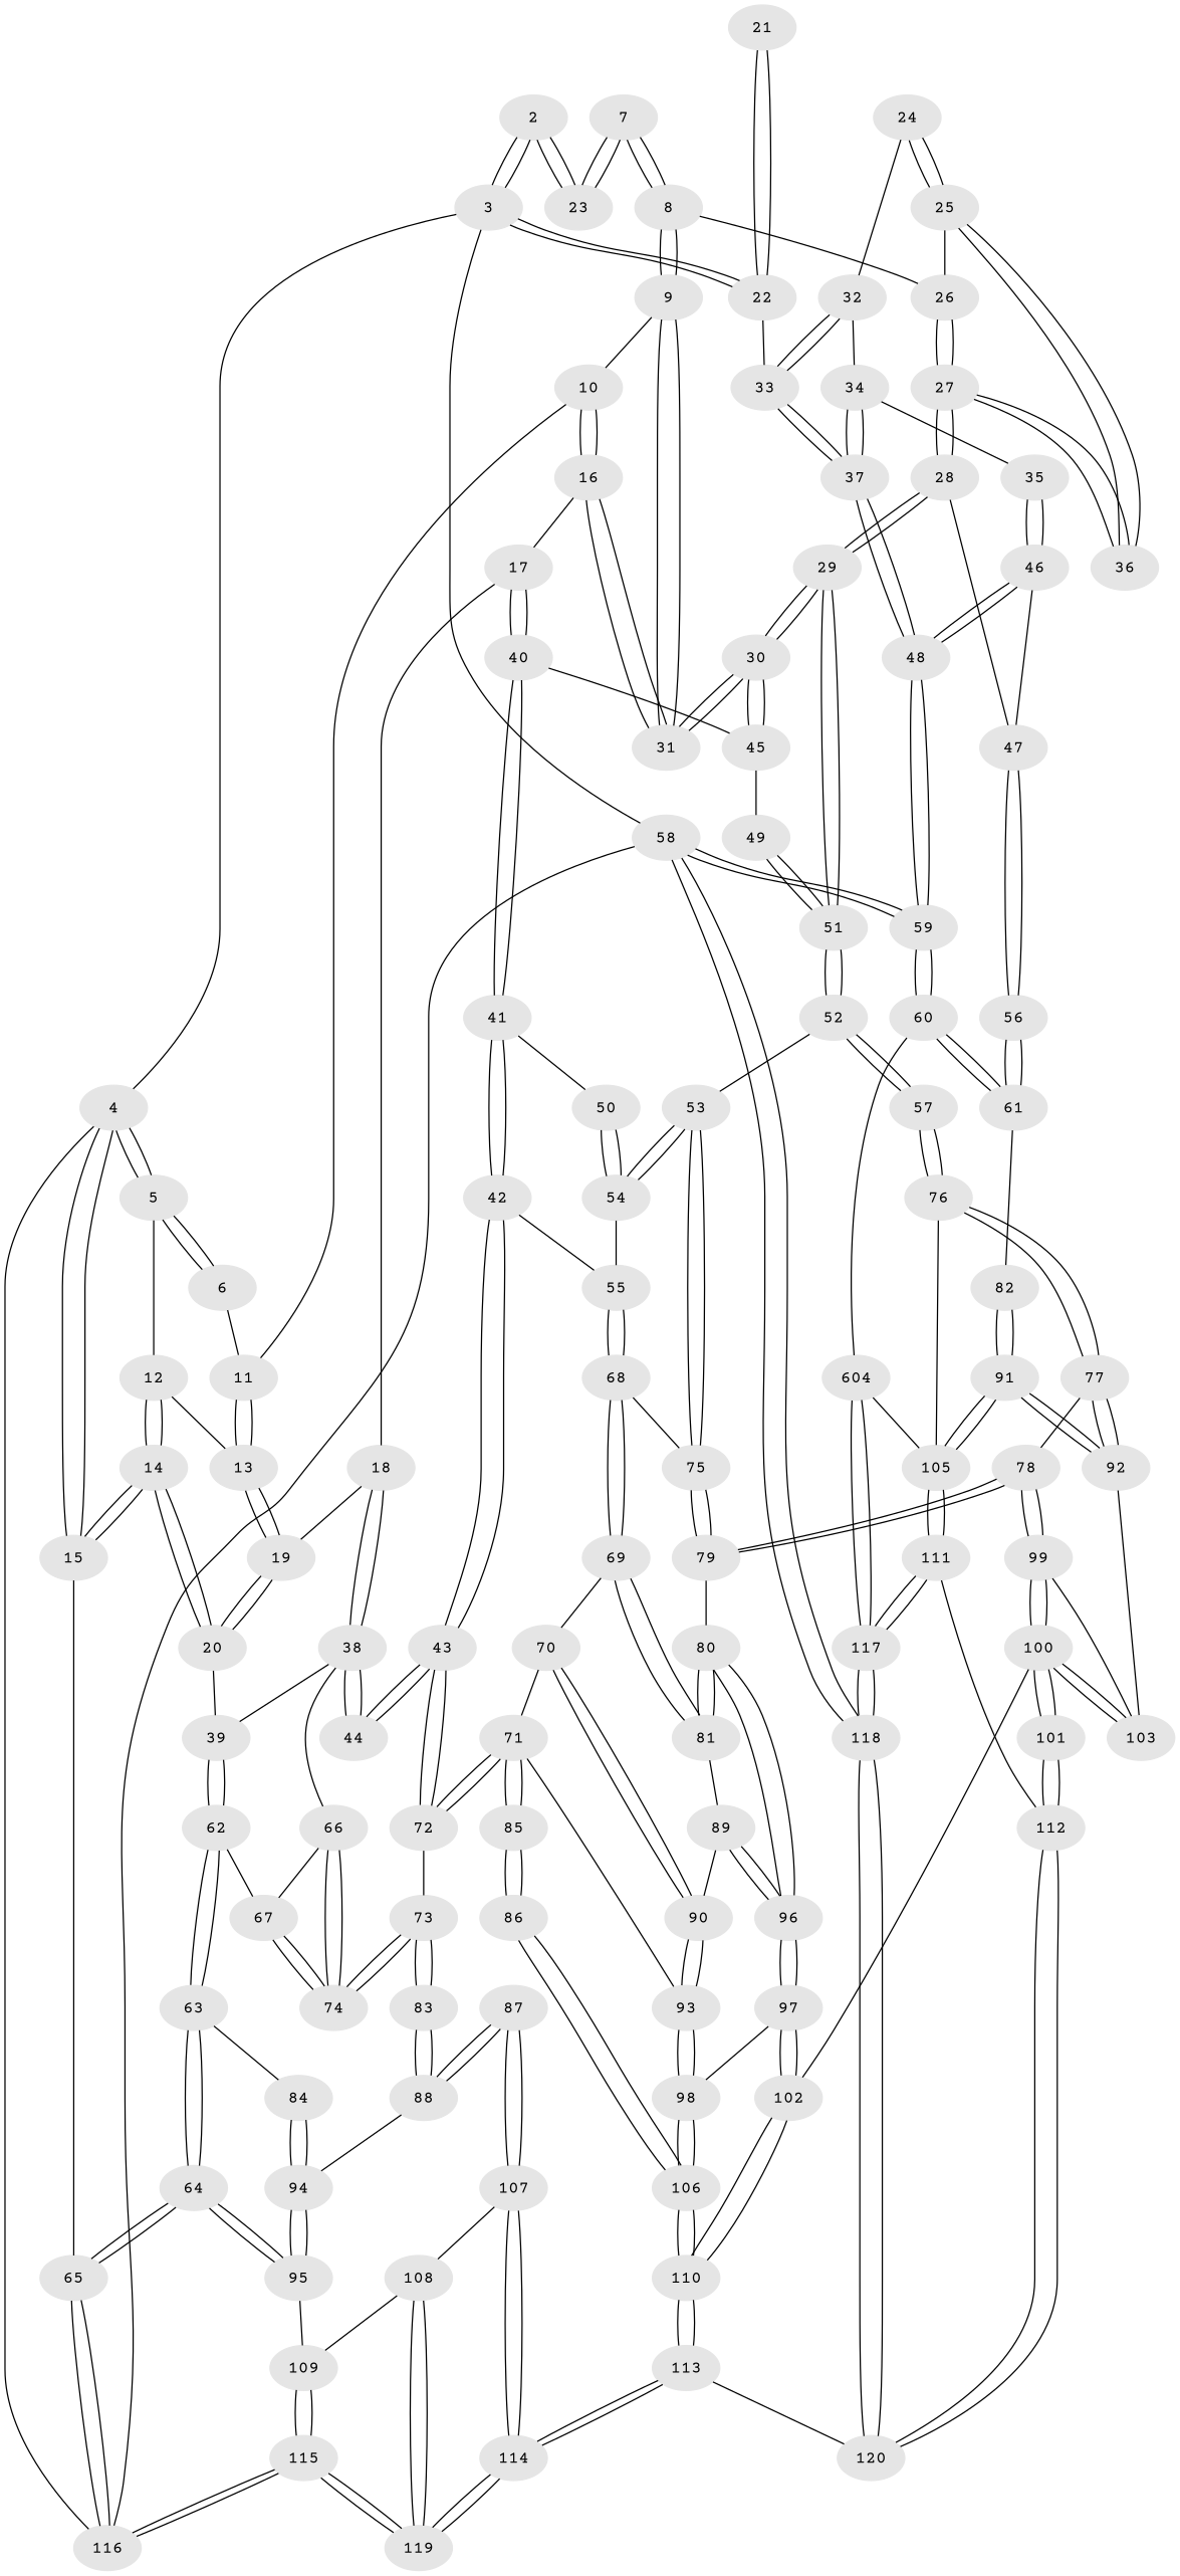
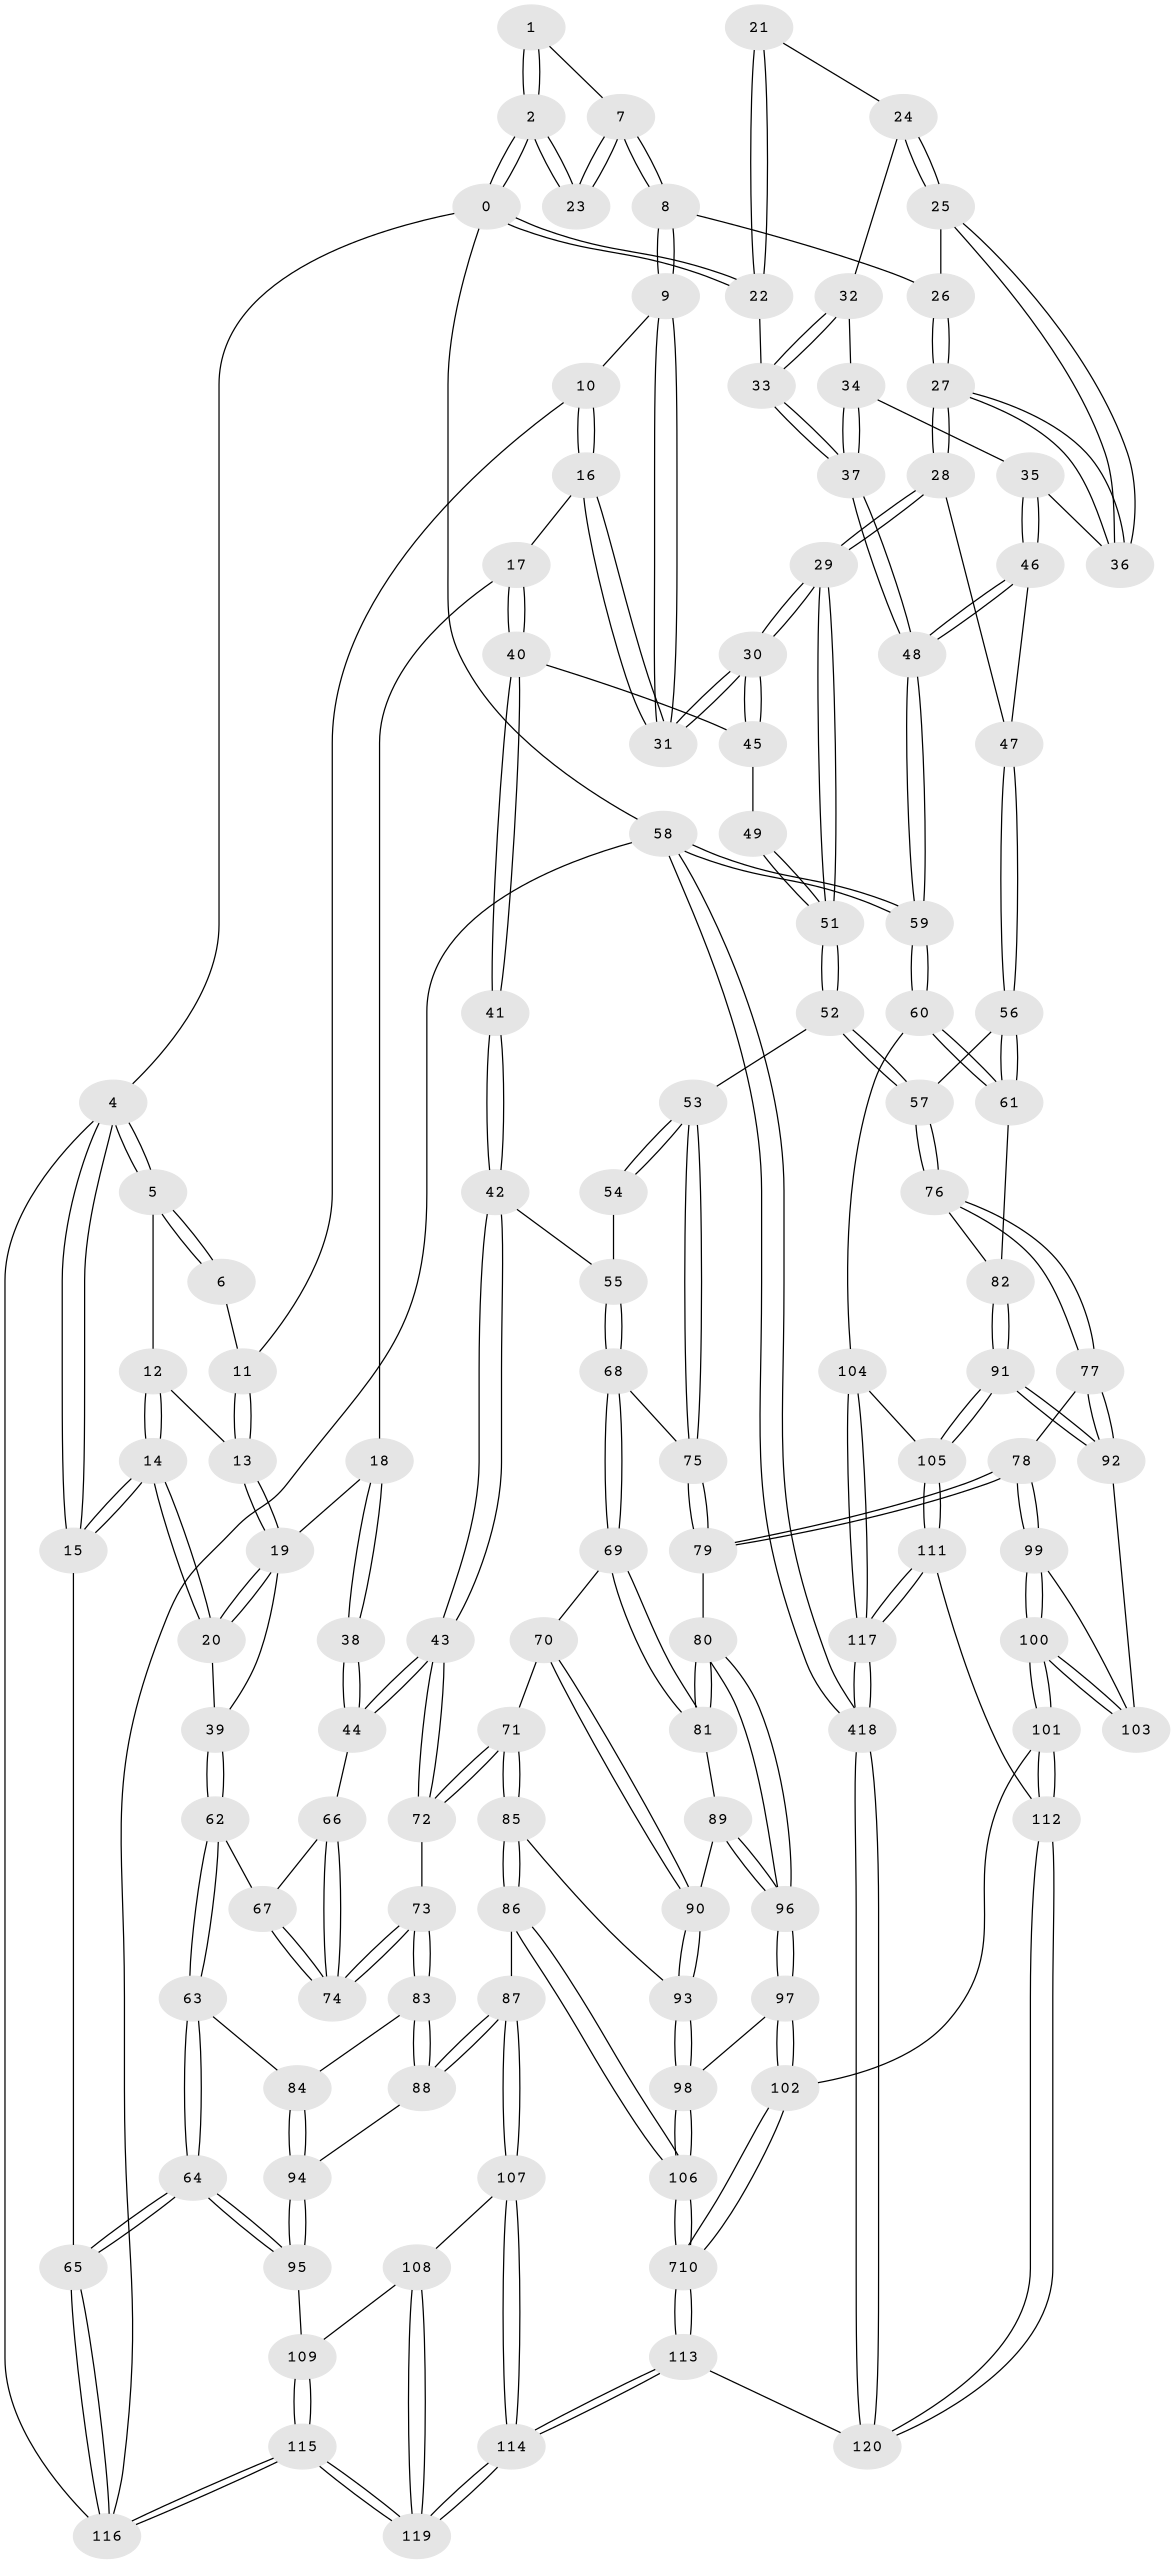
  graph {
    fontname="Courier Prime"
    node [color=gray90 fontname="Courier Prime" style=filled]
    edge [fontname="Courier Prime"]
+   1
    2
    7
-   3
+   3 [label=0]
    23
    8
    4
    22
    58
    5
    15
    116
    33
    59
-   118
+   118 [label=418]
    6
    12
    65
    11
    13
    14
    9
    26
    10
    31
    27
    16
    17
    19
    20
    39
    18
    40
    38
    45
    41
    44
    62
    21
    24
    25
    32
    37
    36
    34
    28
    29
    47
    30
    51
    56
    52
    49
    35
    48
    46
    66
    63
    67
    42
-   50
    43
    55
    54
    72
    68
    73
    74
    57
    61
    60
    53
    75
    76
    79
    69
    82
    77
    120
-   104 [label=604]
+   104
    105
    117
    91
    64
    84
    95
    94
    109
    70
    81
    71
    90
    89
    85
    93
    86
    83
    88
    80
    78
    92
    99
    103
    100
    96
    97
    87
    106
    98
    107
-   110
+   110 [label=710]
    108
    114
    111
    115
    102
    101
    112
    113
    119
+   1 -- 2
+   1 -- 2
+   1 -- 7
    2 -- 3
    2 -- 3
    2 -- 23
    2 -- 23
    7 -- 23
    7 -- 23
    7 -- 8
    7 -- 8
    3 -- 4
    3 -- 22
    3 -- 22
    3 -- 58
    8 -- 9
    8 -- 9
    8 -- 26
    4 -- 5
    4 -- 5
    4 -- 15
    4 -- 15
    4 -- 116
    22 -- 33
    58 -- 116
    58 -- 59
    58 -- 59
    58 -- 118
    58 -- 118
    5 -- 6
    5 -- 6
    5 -- 12
    15 -- 65
    33 -- 37
    33 -- 37
    59 -- 60
    59 -- 60
    118 -- 120
    118 -- 120
    6 -- 11
    12 -- 13
    12 -- 14
    12 -- 14
    65 -- 116
    65 -- 116
    11 -- 13
    11 -- 13
    13 -- 19
    13 -- 19
    14 -- 15
    14 -- 15
    14 -- 20
    14 -- 20
    9 -- 10
    9 -- 31
    9 -- 31
    26 -- 27
    26 -- 27
    10 -- 11
    10 -- 16
    10 -- 16
    27 -- 36
    27 -- 36
    27 -- 28
    27 -- 28
    16 -- 31
    16 -- 31
    16 -- 17
    17 -- 18
    17 -- 40
    17 -- 40
    19 -- 20
    19 -- 20
    20 -- 39
    39 -- 62
    39 -- 62
    18 -- 19
    18 -- 38
    18 -- 38
    40 -- 45
    40 -- 41
    40 -- 41
-   38 -- 39
+   19 -- 39
    38 -- 44
    38 -- 44
    45 -- 49
    41 -- 42
    41 -- 42
-   41 -- 50
-   38 -- 66
+   44 -- 66
    62 -- 63
    62 -- 63
    62 -- 67
    21 -- 22
    21 -- 22
+   21 -- 24
    24 -- 25
    24 -- 25
    24 -- 32
    25 -- 26
    25 -- 36
    25 -- 36
    32 -- 33
    32 -- 33
    32 -- 34
    37 -- 48
    37 -- 48
    34 -- 37
    34 -- 37
    34 -- 35
    28 -- 29
    28 -- 29
    28 -- 47
    29 -- 30
    29 -- 30
    29 -- 51
    29 -- 51
    47 -- 56
    47 -- 56
    30 -- 31
    30 -- 31
    30 -- 45
    30 -- 45
    51 -- 52
    51 -- 52
+   56 -- 57
    56 -- 61
    56 -- 61
    52 -- 57
    52 -- 57
    52 -- 53
    49 -- 51
    49 -- 51
+   35 -- 36
    35 -- 46
    35 -- 46
    48 -- 59
    48 -- 59
    46 -- 47
    46 -- 48
    46 -- 48
    66 -- 67
    66 -- 74
    66 -- 74
    63 -- 64
    63 -- 64
    63 -- 84
    67 -- 74
    67 -- 74
    42 -- 43
    42 -- 43
    42 -- 55
-   50 -- 54
-   50 -- 54
    43 -- 44
    43 -- 44
    43 -- 72
    43 -- 72
    55 -- 68
    55 -- 68
    54 -- 55
    72 -- 73
    68 -- 75
    68 -- 69
    68 -- 69
    73 -- 74
    73 -- 74
    73 -- 83
    73 -- 83
    57 -- 76
    57 -- 76
    61 -- 82
    60 -- 61
    60 -- 61
    60 -- 104
    53 -- 54
    53 -- 54
    53 -- 75
    53 -- 75
    75 -- 79
    75 -- 79
-   76 -- 105
+   76 -- 82
    76 -- 77
    76 -- 77
    79 -- 80
    69 -- 70
    69 -- 81
    69 -- 81
    82 -- 91
    82 -- 91
    77 -- 78
    77 -- 92
    77 -- 92
    104 -- 105
    104 -- 117
    104 -- 117
    105 -- 111
    105 -- 111
    117 -- 118
    117 -- 118
    91 -- 105
    91 -- 105
    91 -- 92
    91 -- 92
    64 -- 65
    64 -- 65
    64 -- 95
    64 -- 95
    84 -- 94
    84 -- 94
    95 -- 109
    94 -- 95
    94 -- 95
    109 -- 115
    109 -- 115
    70 -- 71
    70 -- 90
    70 -- 90
    81 -- 89
    71 -- 72
    71 -- 72
    71 -- 85
    71 -- 85
    90 -- 93
    90 -- 93
    89 -- 90
    89 -- 96
    89 -- 96
-   71 -- 93
+   85 -- 93
    85 -- 86
    85 -- 86
    93 -- 98
    93 -- 98
+   86 -- 87
    86 -- 106
    86 -- 106
+   83 -- 84
    83 -- 88
    83 -- 88
    88 -- 94
    80 -- 81
    80 -- 81
    80 -- 96
    80 -- 96
    78 -- 79
    78 -- 79
    78 -- 99
    78 -- 99
    92 -- 103
    99 -- 103
    99 -- 100
    99 -- 100
    100 -- 103
    100 -- 103
    100 -- 101
    100 -- 101
    96 -- 97
    96 -- 97
    97 -- 98
    97 -- 102
    97 -- 102
    87 -- 88
    87 -- 88
    87 -- 107
    87 -- 107
    106 -- 110
    106 -- 110
    98 -- 106
    98 -- 106
    107 -- 108
    107 -- 114
    107 -- 114
    110 -- 113
    110 -- 113
    108 -- 109
    108 -- 119
    108 -- 119
    114 -- 119
    114 -- 119
    111 -- 117
    111 -- 117
    111 -- 112
    115 -- 116
    115 -- 116
    115 -- 119
    115 -- 119
    102 -- 110
    102 -- 110
-   100 -- 102
+   101 -- 102
    101 -- 112
    101 -- 112
    112 -- 120
    112 -- 120
    113 -- 120
    113 -- 114
    113 -- 114
  }
